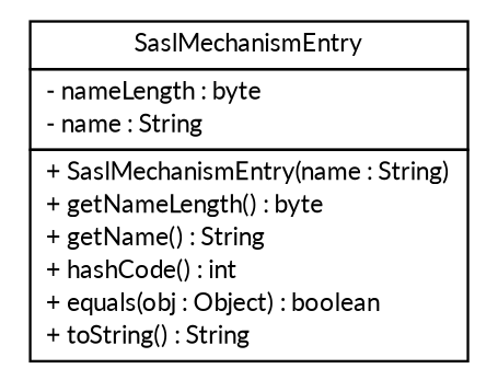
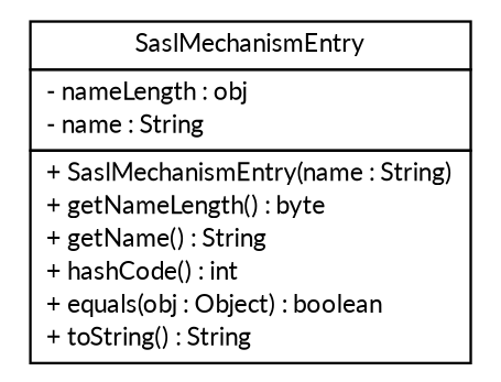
  digraph {
    nodesep=0.25
    ranksep=0.5
    fontname=Lato
-   n1 [fontcolor=black fontname=Lato fontsize=10.0 label=<<table title="org.ietf.nea.pt.value.util.SaslMechanismEntry" border="0" cellborder="1" cellspacing="0" cellpadding="2" port="p" href="./SaslMechanismEntry.html"> 		<tr><td><table border="0" cellspacing="0" cellpadding="1"> <tr><td align="center" balign="center"> SaslMechanismEntry </td></tr> 		</table></td></tr> 		<tr><td><table border="0" cellspacing="0" cellpadding="1"> <tr><td align="left" balign="left"> - nameLength : byte </td></tr> <tr><td align="left" balign="left"> - name : String </td></tr> 		</table></td></tr> 		<tr><td><table border="0" cellspacing="0" cellpadding="1"> <tr><td align="left" balign="left"> + SaslMechanismEntry(name : String) </td></tr> <tr><td align="left" balign="left"> + getNameLength() : byte </td></tr> <tr><td align="left" balign="left"> + getName() : String </td></tr> <tr><td align="left" balign="left"> + hashCode() : int </td></tr> <tr><td align="left" balign="left"> + equals(obj : Object) : boolean </td></tr> <tr><td align="left" balign="left"> + toString() : String </td></tr> 		</table></td></tr> 		</table>> shape=plaintext]
+   n1 [fontcolor=black fontname=Lato fontsize=10.0 label=<<table title="org.ietf.nea.pt.value.util.SaslMechanismEntry" border="0" cellborder="1" cellspacing="0" cellpadding="2" port="p" href="./SaslMechanismEntry.html"> 		<tr><td><table border="0" cellspacing="0" cellpadding="1"> <tr><td align="center" balign="center"> SaslMechanismEntry </td></tr> 		</table></td></tr> 		<tr><td><table border="0" cellspacing="0" cellpadding="1"> <tr><td align="left" balign="left"> - nameLength : obj </td></tr> <tr><td align="left" balign="left"> - name : String </td></tr> 		</table></td></tr> 		<tr><td><table border="0" cellspacing="0" cellpadding="1"> <tr><td align="left" balign="left"> + SaslMechanismEntry(name : String) </td></tr> <tr><td align="left" balign="left"> + getNameLength() : byte </td></tr> <tr><td align="left" balign="left"> + getName() : String </td></tr> <tr><td align="left" balign="left"> + hashCode() : int </td></tr> <tr><td align="left" balign="left"> + equals(obj : Object) : boolean </td></tr> <tr><td align="left" balign="left"> + toString() : String </td></tr> 		</table></td></tr> 		</table>> shape=plaintext]
  }
